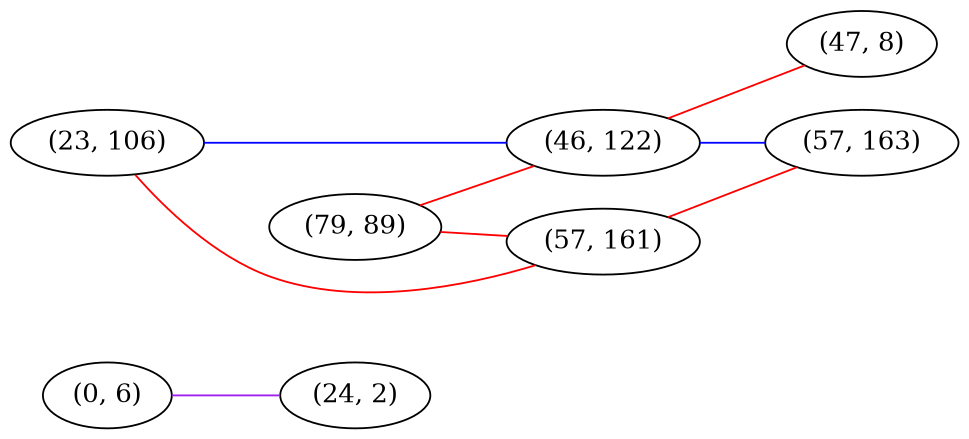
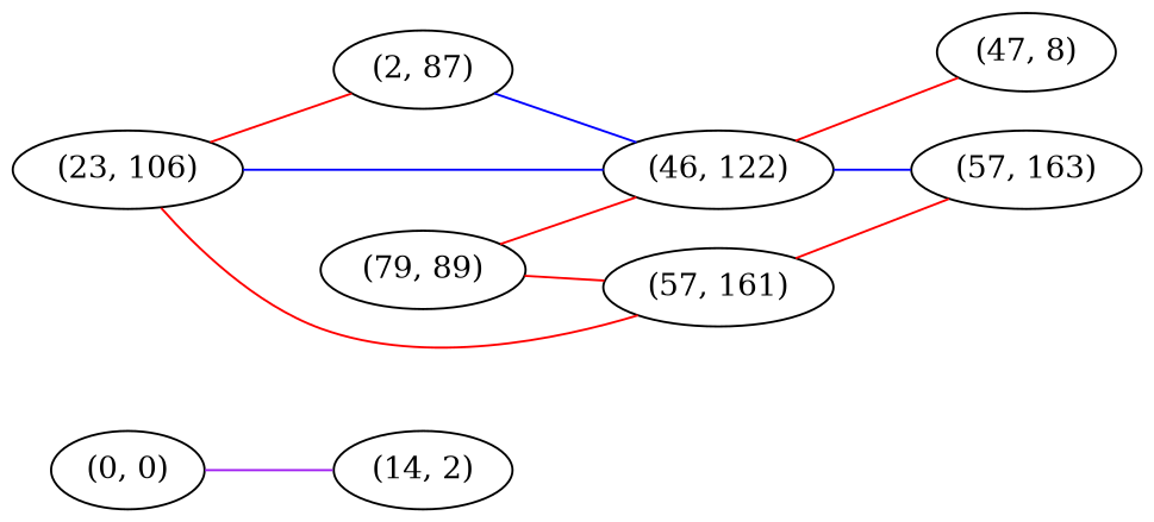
  graph {
    rankdir=LR
    edge [color=red weight=1]
-   "(0, 0)" [label="(0, 6)"]
-   "(24, 2)"
+   "(0, 0)"
+   "(24, 2)" [label="(14, 2)"]
    "(23, 106)"
+   "(2, 87)"
    "(46, 122)"
    "(57, 161)"
    "(47, 8)"
    "(57, 163)"
    "(79, 89)"
    "(0, 0)" -- "(24, 2)" [color=purple weight=4]
+   "(23, 106)" -- "(2, 87)"
    "(23, 106)" -- "(46, 122)" [color=blue weight=3]
    "(23, 106)" -- "(57, 161)"
+   "(2, 87)" -- "(46, 122)" [color=blue weight=3]
    "(46, 122)" -- "(47, 8)"
    "(46, 122)" -- "(57, 163)" [color=blue weight=3]
    "(57, 161)" -- "(57, 163)"
    "(79, 89)" -- "(46, 122)" [weight=3]
    "(79, 89)" -- "(57, 161)"
  }
